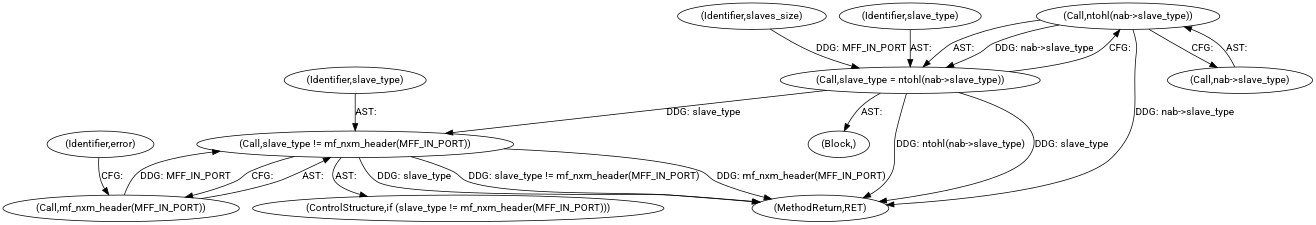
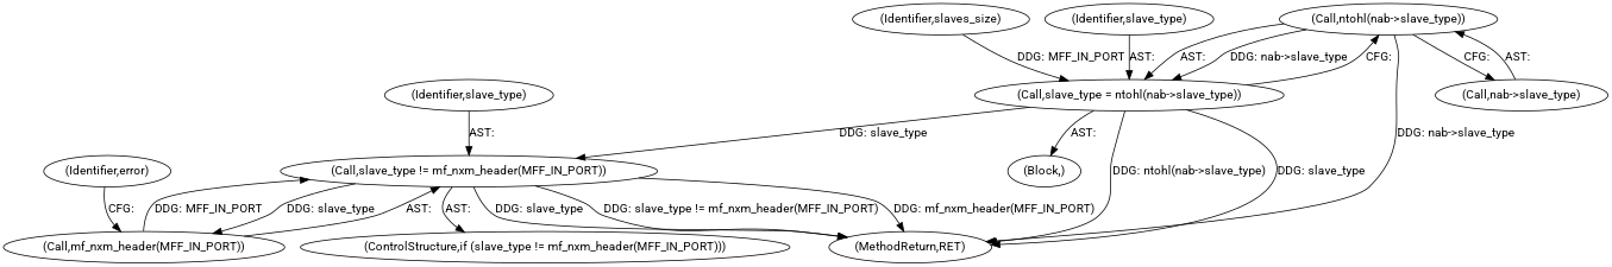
  digraph {
    fontname=Roboto
    node [fontname=Roboto]
    edge [fontname=Roboto]
    n1 [label="(Call,ntohl(nab->slave_type))"]
    n2 [label="(Call,slave_type = ntohl(nab->slave_type))"]
    n3 [label="(MethodReturn,RET)"]
    n4 [label="(Call,nab->slave_type)"]
    n5 [label="(Call,slave_type != mf_nxm_header(MFF_IN_PORT))"]
    n6 [label="(Block,)"]
    n7 [label="(Call,mf_nxm_header(MFF_IN_PORT))"]
    n8 [label="(ControlStructure,if (slave_type != mf_nxm_header(MFF_IN_PORT)))"]
    n9 [label="(Identifier,error)"]
    n10 [label="(Identifier,slaves_size)"]
    n11 [label="(Identifier,slave_type)"]
    n12 [label="(Identifier,slave_type)"]
    n1 -> n2 [label="AST: "]
    n1 -> n2 [label="DDG: nab->slave_type"]
    n1 -> n3 [label="DDG: nab->slave_type"]
    n1 -> n4 [label="CFG: "]
    n2 -> n1 [label="CFG: "]
    n2 -> n3 [label="DDG: slave_type"]
    n2 -> n3 [label="DDG: ntohl(nab->slave_type)"]
    n2 -> n5 [label="DDG: slave_type"]
    n2 -> n6 [label="AST: "]
    n4 -> n1 [label="AST: "]
    n5 -> n3 [label="DDG: slave_type"]
    n5 -> n3 [label="DDG: slave_type != mf_nxm_header(MFF_IN_PORT)"]
    n5 -> n3 [label="DDG: mf_nxm_header(MFF_IN_PORT)"]
-   n5 -> n7 [label="CFG: "]
+   n5 -> n7 [label="DDG: slave_type"]
    n5 -> n8 [label="AST: "]
    n7 -> n5 [label="AST: "]
    n7 -> n5 [label="DDG: MFF_IN_PORT"]
    n9 -> n7 [label="CFG: "]
    n10 -> n2 [label="DDG: MFF_IN_PORT"]
    n11 -> n5 [label="AST: "]
    n12 -> n2 [label="AST: "]
  }
